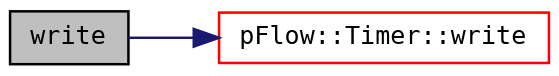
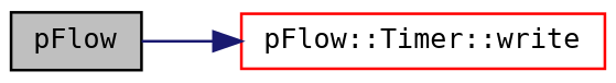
  digraph {
    rankdir=LR
    fontname="DejaVu Sans Mono"
    node [fontname="DejaVu Sans Mono" fontsize=10 shape=record style=filled]
-   n1 [color=black fillcolor=grey75 fontcolor=black height=0.2 label=write width=0.4]
+   n1 [color=black fillcolor=grey75 fontcolor=black height=0.2 label=pFlow width=0.4]
    n2 [color=red fillcolor=white height=0.2 label="pFlow::Timer::write" width=0.4]
    n1 -> n2 [color=midnightblue fontname="DejaVu Sans Mono" fontsize=10 labelfontname=Helvetica labelfontsize=10 style=solid]
  }
